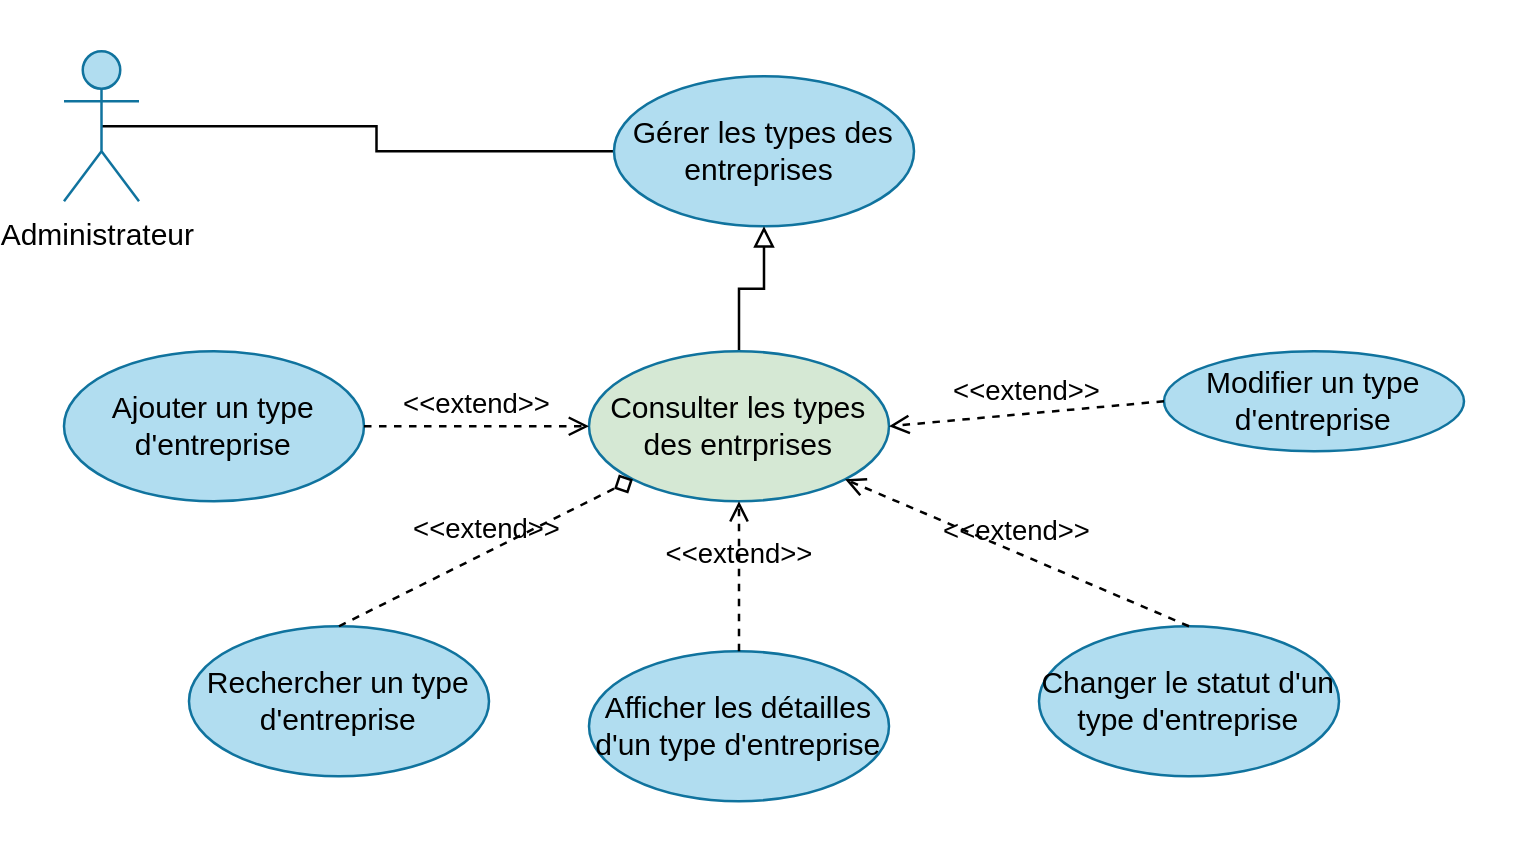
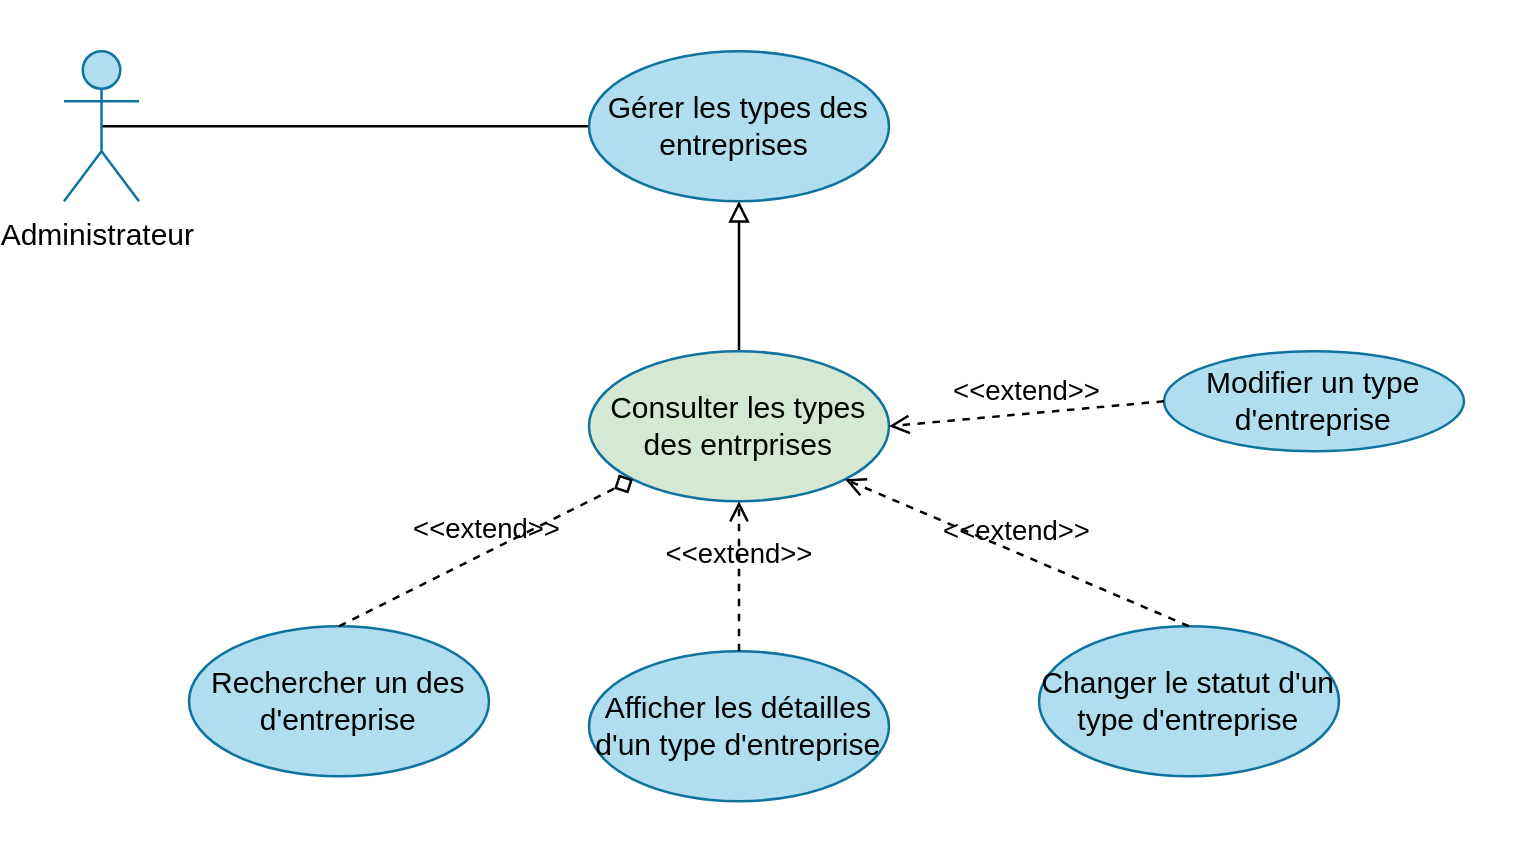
  <mxCell id="0" />
  <mxCell id="1" parent="0" />
  <mxCell id="2" style="edgeStyle=orthogonalEdgeStyle;rounded=0;orthogonalLoop=1;jettySize=auto;html=1;exitX=0.5;exitY=0.5;exitDx=0;exitDy=0;exitPerimeter=0;entryX=0;entryY=0.5;entryDx=0;entryDy=0;endArrow=none;endFill=0;" edge="1" parent="1" source="3" target="4"><mxGeometry relative="1" as="geometry" /></mxCell>
  <mxCell id="3" value="Administrateur&amp;nbsp;" style="shape=umlActor;verticalLabelPosition=bottom;verticalAlign=top;html=1;outlineConnect=0;fillColor=#b1ddf0;strokeColor=#10739e;" vertex="1" parent="1"><mxGeometry x="20" y="20" width="30" height="60" as="geometry" /></mxCell>
- <mxCell id="4" value="Gérer les types des entreprises&amp;nbsp;" style="ellipse;whiteSpace=wrap;html=1;fillColor=#b1ddf0;strokeColor=#10739e;" vertex="1" parent="1"><mxGeometry x="240" y="30" width="120" height="60" as="geometry" /></mxCell>
+ <mxCell id="4" value="Gérer les types des entreprises&amp;nbsp;" style="ellipse;whiteSpace=wrap;html=1;fillColor=#b1ddf0;strokeColor=#10739e;" vertex="1" parent="1"><mxGeometry x="230" y="20" width="120" height="60" as="geometry" /></mxCell>
  <mxCell id="5" style="edgeStyle=orthogonalEdgeStyle;rounded=0;orthogonalLoop=1;jettySize=auto;html=1;exitX=0.5;exitY=0;exitDx=0;exitDy=0;entryX=0.5;entryY=1;entryDx=0;entryDy=0;endArrow=block;endFill=0;" edge="1" parent="1" source="6" target="4"><mxGeometry relative="1" as="geometry" /></mxCell>
  <mxCell id="6" value="Consulter les types des entrprises" style="ellipse;whiteSpace=wrap;html=1;fillColor=#d5e8d4;strokeColor=#10739e;" vertex="1" parent="1"><mxGeometry x="230" y="140" width="120" height="60" as="geometry" /></mxCell>
- <mxCell id="7" value="Ajouter un type d'entreprise" style="ellipse;whiteSpace=wrap;html=1;fillColor=#b1ddf0;strokeColor=#10739e;" vertex="1" parent="1"><mxGeometry x="20" y="140" width="120" height="60" as="geometry" /></mxCell>
  <mxCell id="8" value="Modifier un type d'entreprise" style="ellipse;whiteSpace=wrap;html=1;fillColor=#b1ddf0;strokeColor=#10739e;" vertex="1" parent="1"><mxGeometry x="460" y="140" width="120" height="40" as="geometry" /></mxCell>
- <mxCell id="9" value="Rechercher un type d'entreprise" style="ellipse;whiteSpace=wrap;html=1;fillColor=#b1ddf0;strokeColor=#10739e;" vertex="1" parent="1"><mxGeometry x="70" y="250" width="120" height="60" as="geometry" /></mxCell>
+ <mxCell id="9" value="Rechercher un des d'entreprise" style="ellipse;whiteSpace=wrap;html=1;fillColor=#b1ddf0;strokeColor=#10739e;" vertex="1" parent="1"><mxGeometry x="70" y="250" width="120" height="60" as="geometry" /></mxCell>
  <mxCell id="10" value="Afficher les détailles d'un type d'entreprise" style="ellipse;whiteSpace=wrap;html=1;fillColor=#b1ddf0;strokeColor=#10739e;" vertex="1" parent="1"><mxGeometry x="230" y="260" width="120" height="60" as="geometry" /></mxCell>
  <mxCell id="11" value="Changer le statut d'un type d'entreprise" style="ellipse;whiteSpace=wrap;html=1;fillColor=#b1ddf0;strokeColor=#10739e;" vertex="1" parent="1"><mxGeometry x="410" y="250" width="120" height="60" as="geometry" /></mxCell>
- <mxCell id="12" value="&amp;lt;&amp;lt;extend&amp;gt;&amp;gt;" style="html=1;verticalAlign=bottom;labelBackgroundColor=none;endArrow=open;endFill=0;dashed=1;rounded=0;exitX=1;exitY=0.5;exitDx=0;exitDy=0;entryX=0;entryY=0.5;entryDx=0;entryDy=0;" edge="1" parent="1" source="7" target="6"><mxGeometry width="160" relative="1" as="geometry"><mxPoint x="-40" y="240" as="sourcePoint" /><mxPoint x="120" y="240" as="targetPoint" /></mxGeometry></mxCell>
  <mxCell id="13" value="&amp;lt;&amp;lt;extend&amp;gt;&amp;gt;" style="html=1;verticalAlign=bottom;labelBackgroundColor=none;endArrow=diamond;endFill=0;dashed=1;rounded=0;exitX=0.5;exitY=0;exitDx=0;exitDy=0;entryX=0;entryY=1;entryDx=0;entryDy=0;" edge="1" parent="1" source="9" target="6"><mxGeometry width="160" relative="1" as="geometry"><mxPoint x="150" y="180" as="sourcePoint" /><mxPoint x="240" y="180" as="targetPoint" /></mxGeometry></mxCell>
  <mxCell id="14" value="&amp;lt;&amp;lt;extend&amp;gt;&amp;gt;" style="html=1;verticalAlign=bottom;labelBackgroundColor=none;endArrow=open;endFill=0;dashed=1;rounded=0;exitX=0.5;exitY=0;exitDx=0;exitDy=0;entryX=0.5;entryY=1;entryDx=0;entryDy=0;" edge="1" parent="1" source="10" target="6"><mxGeometry width="160" relative="1" as="geometry"><mxPoint x="140" y="260" as="sourcePoint" /><mxPoint x="258" y="201" as="targetPoint" /></mxGeometry></mxCell>
  <mxCell id="15" value="&amp;lt;&amp;lt;extend&amp;gt;&amp;gt;" style="html=1;verticalAlign=bottom;labelBackgroundColor=none;endArrow=open;endFill=0;dashed=1;rounded=0;exitX=0.5;exitY=0;exitDx=0;exitDy=0;entryX=1;entryY=1;entryDx=0;entryDy=0;" edge="1" parent="1" source="11" target="6"><mxGeometry width="160" relative="1" as="geometry"><mxPoint x="150" y="270" as="sourcePoint" /><mxPoint x="268" y="211" as="targetPoint" /></mxGeometry></mxCell>
  <mxCell id="16" value="&amp;lt;&amp;lt;extend&amp;gt;&amp;gt;" style="html=1;verticalAlign=bottom;labelBackgroundColor=none;endArrow=open;endFill=0;dashed=1;rounded=0;exitX=0;exitY=0.5;exitDx=0;exitDy=0;entryX=1;entryY=0.5;entryDx=0;entryDy=0;" edge="1" parent="1" source="8" target="6"><mxGeometry width="160" relative="1" as="geometry"><mxPoint x="480" y="260" as="sourcePoint" /><mxPoint x="342" y="201" as="targetPoint" /></mxGeometry></mxCell>
